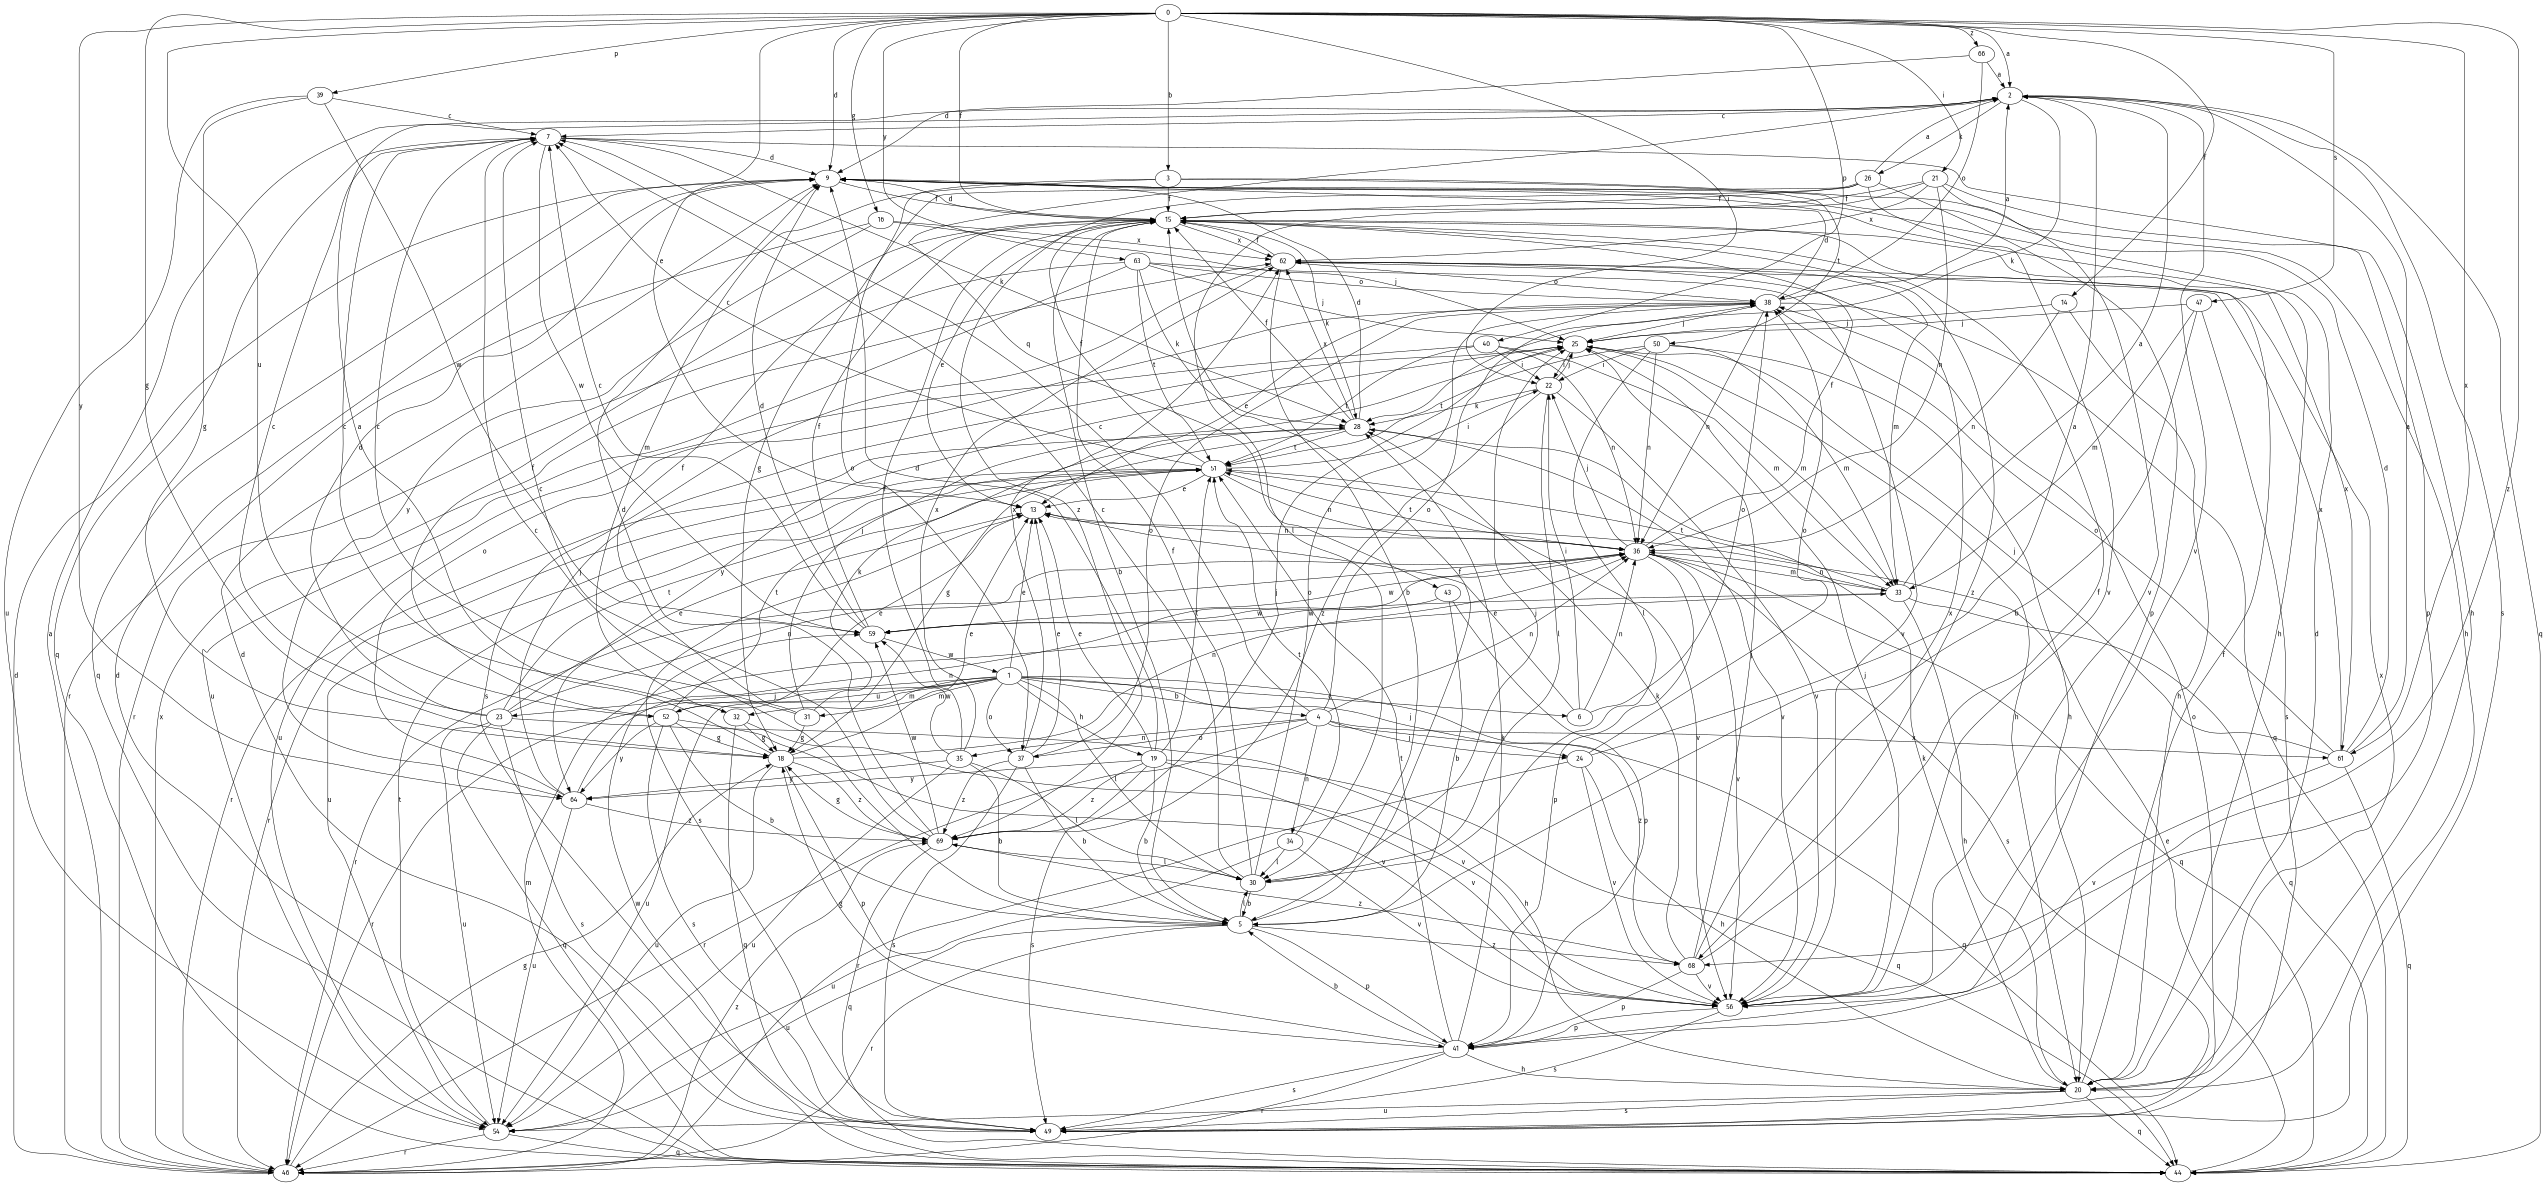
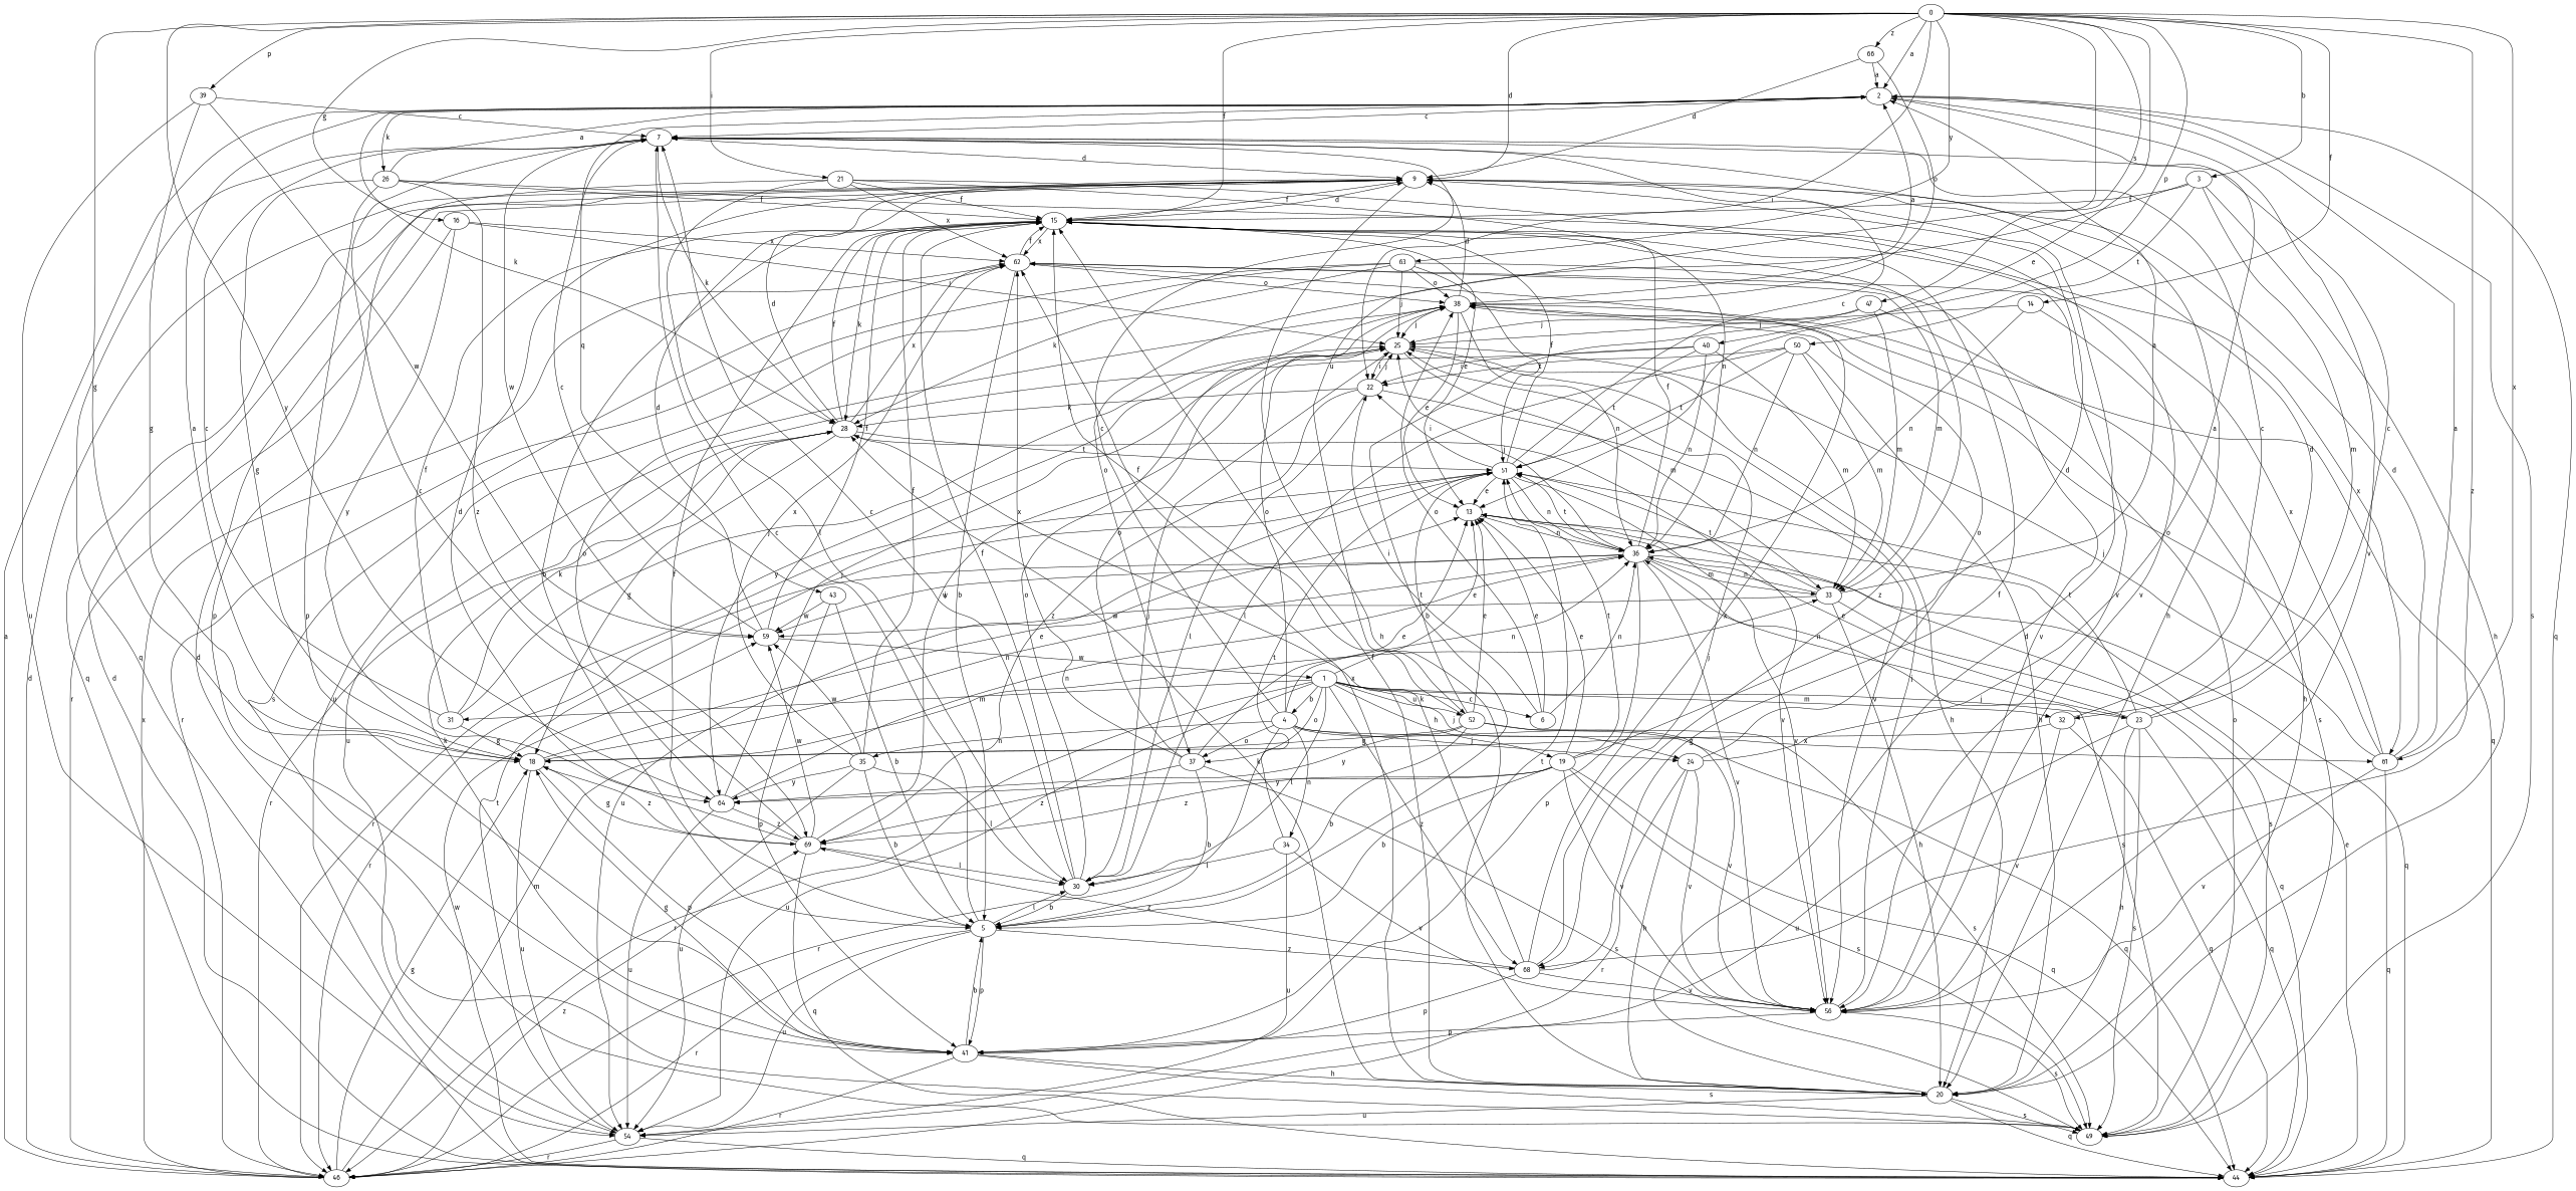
  strict digraph {
    fontname="Fira Sans"
    node [fontname="Fira Sans"]
    edge [fontname="Fira Sans"]
    0
    2
    3
    9
    13
    14
    15
    16
    18
    21
    22
    39
    40
    47
    52
    61
    63
    64
    66
    68
    7
    26
    28
    43
    44
    49
    56
    32
    37
    20
    50
    36
    25
    5
    62
    46
    54
    41
    69
    30
    59
    51
    33
    38
    1
    4
    6
    19
    23
    24
    31
    34
    35
    0 -> 2 [label=a]
    0 -> 3 [label=b]
    0 -> 9 [label=d]
    0 -> 13 [label=e]
    0 -> 14 [label=f]
    0 -> 15 [label=f]
    0 -> 16 [label=g]
    0 -> 18 [label=g]
    0 -> 21 [label=i]
    0 -> 22 [label=i]
    0 -> 39 [label=p]
    0 -> 40 [label=p]
    0 -> 47 [label=s]
    0 -> 52 [label=u]
    0 -> 61 [label=x]
    0 -> 63 [label=y]
    0 -> 64 [label=y]
    0 -> 66 [label=z]
    0 -> 68 [label=z]
    2 -> 7 [label=c]
    2 -> 26 [label=k]
    2 -> 28 [label=k]
    2 -> 43 [label=q]
    2 -> 44 [label=q]
    2 -> 49 [label=s]
    2 -> 56 [label=v]
    3 -> 15 [label=f]
    3 -> 32 [label=m]
    3 -> 37 [label=o]
    3 -> 20 [label=h]
    3 -> 50 [label=t]
    9 -> 15 [label=f]
    9 -> 44 [label=q]
    9 -> 20 [label=h]
    13 -> 49 [label=s]
    13 -> 36 [label=n]
    14 -> 20 [label=h]
    14 -> 36 [label=n]
    14 -> 25 [label=j]
    15 -> 9 [label=d]
    15 -> 13 [label=e]
    15 -> 61 [label=x]
    15 -> 68 [label=z]
    15 -> 28 [label=k]
    15 -> 5 [label=b]
    15 -> 62 [label=x]
    16 -> 64 [label=y]
    16 -> 25 [label=j]
    16 -> 62 [label=x]
    16 -> 46 [label=r]
    18 -> 2 [label=a]
    18 -> 13 [label=e]
    18 -> 36 [label=n]
    18 -> 54 [label=u]
    18 -> 41 [label=p]
    18 -> 69 [label=z]
    21 -> 15 [label=f]
    21 -> 56 [label=v]
    21 -> 36 [label=n]
    21 -> 62 [label=x]
    21 -> 41 [label=p]
    21 -> 30 [label=l]
    22 -> 28 [label=k]
    22 -> 56 [label=v]
    22 -> 25 [label=j]
    22 -> 69 [label=z]
    22 -> 30 [label=l]
    39 -> 18 [label=g]
    39 -> 7 [label=c]
    39 -> 54 [label=u]
    39 -> 59 [label=w]
    40 -> 22 [label=i]
    40 -> 36 [label=n]
    40 -> 54 [label=u]
    40 -> 51 [label=t]
    40 -> 33 [label=m]
    47 -> 49 [label=s]
    47 -> 25 [label=j]
    47 -> 5 [label=b]
    47 -> 33 [label=m]
    52 -> 13 [label=e]
    52 -> 15 [label=f]
    52 -> 18 [label=g]
    52 -> 64 [label=y]
    52 -> 49 [label=s]
    52 -> 56 [label=v]
    52 -> 5 [label=b]
    52 -> 51 [label=t]
    61 -> 2 [label=a]
    61 -> 9 [label=d]
    61 -> 44 [label=q]
    61 -> 56 [label=v]
    61 -> 25 [label=j]
    61 -> 62 [label=x]
    61 -> 38 [label=o]
    63 -> 28 [label=k]
    63 -> 56 [label=v]
    63 -> 25 [label=j]
    63 -> 46 [label=r]
    63 -> 54 [label=u]
    63 -> 51 [label=t]
    63 -> 38 [label=o]
    64 -> 36 [label=n]
    64 -> 25 [label=j]
    64 -> 54 [label=u]
    64 -> 69 [label=z]
    64 -> 38 [label=o]
    66 -> 2 [label=a]
    66 -> 9 [label=d]
    66 -> 38 [label=o]
    68 -> 15 [label=f]
    68 -> 28 [label=k]
    68 -> 56 [label=v]
    68 -> 25 [label=j]
    68 -> 62 [label=x]
    68 -> 41 [label=p]
    68 -> 69 [label=z]
    7 -> 9 [label=d]
    7 -> 28 [label=k]
    7 -> 44 [label=q]
    7 -> 20 [label=h]
    7 -> 59 [label=w]
    26 -> 2 [label=a]
    26 -> 15 [label=f]
    26 -> 18 [label=g]
    26 -> 56 [label=v]
    26 -> 41 [label=p]
    26 -> 69 [label=z]
    28 -> 9 [label=d]
    28 -> 15 [label=f]
    28 -> 18 [label=g]
    28 -> 56 [label=v]
    28 -> 62 [label=x]
    28 -> 46 [label=r]
    28 -> 51 [label=t]
    43 -> 5 [label=b]
    43 -> 41 [label=p]
    43 -> 59 [label=w]
    44 -> 9 [label=d]
    44 -> 13 [label=e]
    44 -> 59 [label=w]
    49 -> 9 [label=d]
    49 -> 38 [label=o]
    56 -> 49 [label=s]
    56 -> 25 [label=j]
    56 -> 41 [label=p]
    32 -> 18 [label=g]
    32 -> 7 [label=c]
    32 -> 44 [label=q]
    32 -> 56 [label=v]
    37 -> 13 [label=e]
    37 -> 49 [label=s]
    37 -> 5 [label=b]
    37 -> 62 [label=x]
    37 -> 69 [label=z]
    37 -> 38 [label=o]
    20 -> 9 [label=d]
    20 -> 15 [label=f]
    20 -> 28 [label=k]
    20 -> 44 [label=q]
    20 -> 49 [label=s]
    20 -> 62 [label=x]
    20 -> 54 [label=u]
    50 -> 22 [label=i]
    50 -> 20 [label=h]
    50 -> 36 [label=n]
    50 -> 30 [label=l]
    50 -> 51 [label=t]
    50 -> 33 [label=m]
    36 -> 15 [label=f]
    36 -> 44 [label=q]
    36 -> 49 [label=s]
    36 -> 56 [label=v]
-   36 -> 22 [label=j]
+   36 -> 25 [label=j]
    36 -> 46 [label=r]
    36 -> 41 [label=p]
    36 -> 59 [label=w]
    36 -> 51 [label=t]
    36 -> 33 [label=m]
    25 -> 22 [label=i]
    25 -> 64 [label=y]
    25 -> 20 [label=h]
    25 -> 33 [label=m]
    5 -> 15 [label=f]
    5 -> 68 [label=z]
    5 -> 7 [label=c]
    5 -> 46 [label=r]
    5 -> 54 [label=u]
    5 -> 41 [label=p]
    5 -> 30 [label=l]
    62 -> 15 [label=f]
    62 -> 49 [label=s]
    62 -> 5 [label=b]
    62 -> 33 [label=m]
    62 -> 38 [label=o]
    46 -> 2 [label=a]
    46 -> 9 [label=d]
    46 -> 18 [label=g]
    46 -> 62 [label=x]
    46 -> 69 [label=z]
    46 -> 33 [label=m]
    54 -> 44 [label=q]
    54 -> 46 [label=r]
    54 -> 51 [label=t]
    41 -> 18 [label=g]
    41 -> 28 [label=k]
    41 -> 49 [label=s]
    41 -> 20 [label=h]
    41 -> 5 [label=b]
    41 -> 46 [label=r]
    41 -> 51 [label=t]
    69 -> 9 [label=d]
    69 -> 18 [label=g]
    69 -> 7 [label=c]
    69 -> 44 [label=q]
    69 -> 25 [label=j]
    69 -> 30 [label=l]
    69 -> 59 [label=w]
    30 -> 15 [label=f]
    30 -> 7 [label=c]
    30 -> 25 [label=j]
    30 -> 5 [label=b]
    30 -> 38 [label=o]
    59 -> 9 [label=d]
    59 -> 15 [label=f]
    59 -> 7 [label=c]
    59 -> 1 [label=w]
    51 -> 13 [label=e]
    51 -> 15 [label=f]
    51 -> 22 [label=i]
    51 -> 7 [label=c]
    51 -> 56 [label=v]
    51 -> 36 [label=n]
    51 -> 46 [label=r]
    51 -> 54 [label=u]
    33 -> 2 [label=a]
    33 -> 44 [label=q]
    33 -> 20 [label=h]
    33 -> 36 [label=n]
    33 -> 59 [label=w]
    33 -> 51 [label=t]
    38 -> 2 [label=a]
    38 -> 9 [label=d]
    38 -> 13 [label=e]
    38 -> 44 [label=q]
    38 -> 36 [label=n]
    38 -> 25 [label=j]
    1 -> 13 [label=e]
    1 -> 52 [label=u]
    1 -> 68 [label=z]
    1 -> 32 [label=m]
    1 -> 37 [label=o]
    1 -> 46 [label=r]
    1 -> 54 [label=u]
    1 -> 30 [label=l]
    1 -> 4 [label=b]
    1 -> 6 [label=c]
    1 -> 19 [label=h]
    1 -> 23 [label=j]
    1 -> 24 [label=j]
    1 -> 31 [label=m]
    4 -> 61 [label=x]
    4 -> 7 [label=c]
    4 -> 44 [label=q]
    4 -> 37 [label=o]
    4 -> 36 [label=n]
    4 -> 46 [label=r]
    4 -> 38 [label=o]
    4 -> 24 [label=j]
    4 -> 34 [label=n]
    4 -> 35 [label=n]
    6 -> 13 [label=e]
    6 -> 22 [label=i]
    6 -> 36 [label=n]
    6 -> 38 [label=o]
    19 -> 9 [label=d]
    19 -> 13 [label=e]
    19 -> 64 [label=y]
    19 -> 44 [label=q]
    19 -> 49 [label=s]
    19 -> 56 [label=v]
    19 -> 5 [label=b]
    19 -> 69 [label=z]
    19 -> 51 [label=t]
    23 -> 9 [label=d]
    23 -> 13 [label=e]
    23 -> 7 [label=c]
    23 -> 44 [label=q]
    23 -> 49 [label=s]
    23 -> 20 [label=h]
    23 -> 36 [label=n]
    23 -> 54 [label=u]
    23 -> 51 [label=t]
    24 -> 2 [label=a]
    24 -> 56 [label=v]
    24 -> 20 [label=h]
    24 -> 46 [label=r]
    24 -> 38 [label=o]
    31 -> 15 [label=f]
    31 -> 18 [label=g]
    31 -> 7 [label=c]
    31 -> 28 [label=k]
    31 -> 25 [label=j]
    34 -> 56 [label=v]
    34 -> 54 [label=u]
    34 -> 30 [label=l]
    34 -> 51 [label=t]
    35 -> 15 [label=f]
    35 -> 64 [label=y]
    35 -> 5 [label=b]
    35 -> 62 [label=x]
    35 -> 54 [label=u]
    35 -> 30 [label=l]
    35 -> 59 [label=w]
  }
